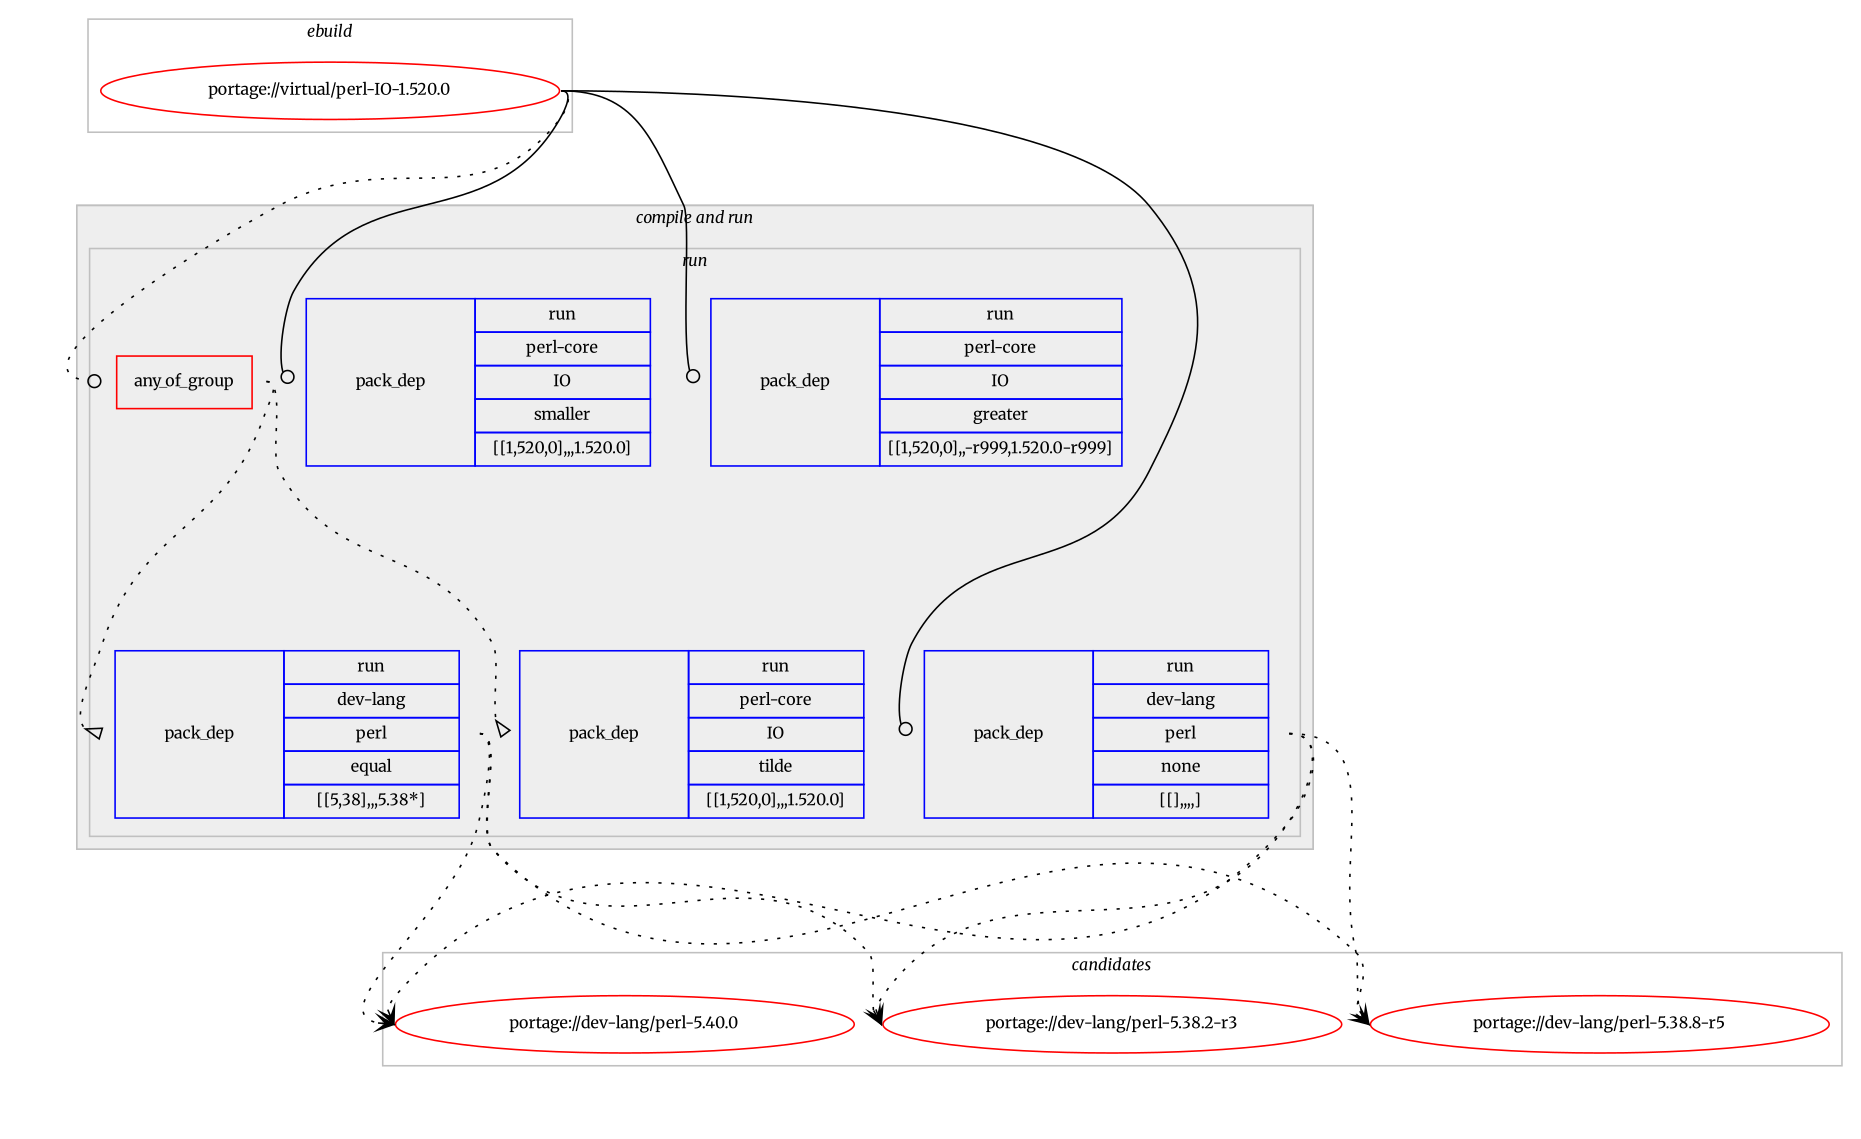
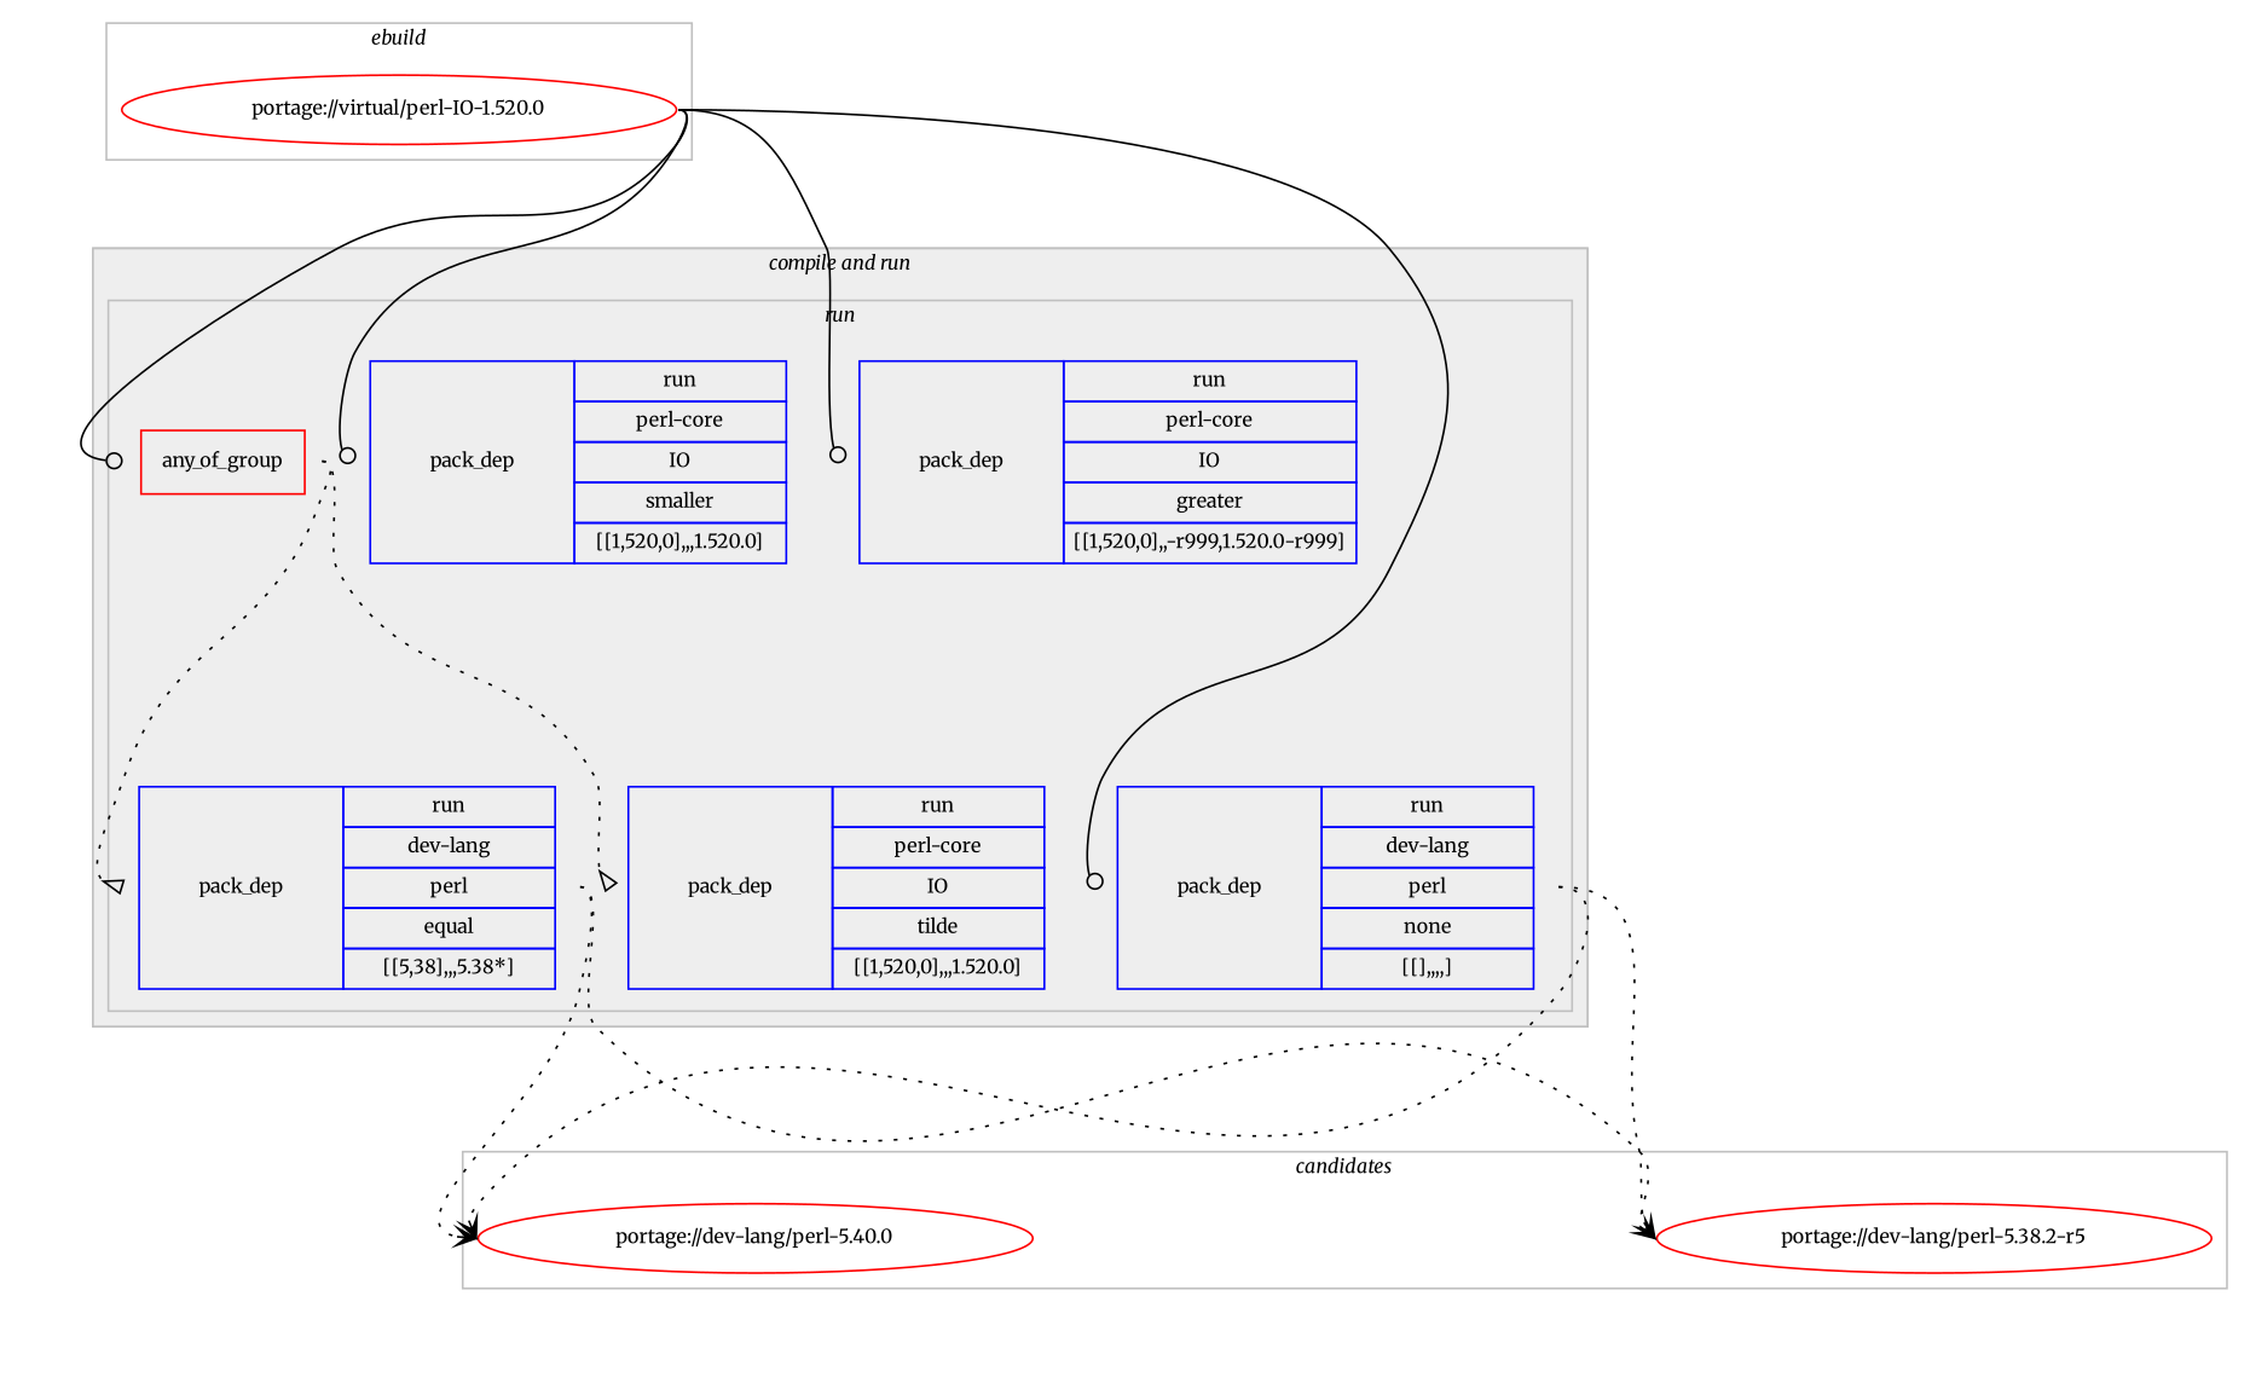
  digraph {
    compound=true
    concentrate=true
    fontname=Merriweather
    fontsize=10
    newrank=true
    rankdir=TB
    ranksep=1.5
    node [color=red fontname=Merriweather fontsize=10 shape=none]
    edge [arrowhead=vee fontname=Merriweather headport=w style=dotted tailport=e weight=20]
    n1 [label="portage://virtual/perl-IO-1.520.0" width=4 shape=""]
    n2 [color=blue label=<<TABLE BORDER="0" CELLBORDER="1" CELLSPACING="0" CELLPADDING="4" WIDTH="220"><TR><TD ROWSPAN="6" CELLPADDING="30">pack_dep</TD></TR><TR><TD WIDTH="110">run</TD></TR><TR><TD>dev-lang</TD></TR><TR><TD>perl</TD></TR><TR><TD>equal</TD></TR><TR><TD>[[5,38],,,5.38*]</TD></TR></TABLE>>]
    n3 [color=blue label=<<TABLE BORDER="0" CELLBORDER="1" CELLSPACING="0" CELLPADDING="4" WIDTH="220"><TR><TD ROWSPAN="6" CELLPADDING="30">pack_dep</TD></TR><TR><TD WIDTH="110">run</TD></TR><TR><TD>perl-core</TD></TR><TR><TD>IO</TD></TR><TR><TD>tilde</TD></TR><TR><TD>[[1,520,0],,,1.520.0]</TD></TR></TABLE>>]
    n4 [label=<<TABLE BORDER="0" CELLBORDER="1" CELLSPACING="0" CELLPADDING="4"><TR><TD CELLPADDING="10">any_of_group</TD></TR></TABLE>>]
    n5 [color=blue label=<<TABLE BORDER="0" CELLBORDER="1" CELLSPACING="0" CELLPADDING="4" WIDTH="220"><TR><TD ROWSPAN="6" CELLPADDING="30">pack_dep</TD></TR><TR><TD WIDTH="110">run</TD></TR><TR><TD>dev-lang</TD></TR><TR><TD>perl</TD></TR><TR><TD>none</TD></TR><TR><TD>[[],,,,]</TD></TR></TABLE>>]
    n6 [color=blue label=<<TABLE BORDER="0" CELLBORDER="1" CELLSPACING="0" CELLPADDING="4" WIDTH="220"><TR><TD ROWSPAN="6" CELLPADDING="30">pack_dep</TD></TR><TR><TD WIDTH="110">run</TD></TR><TR><TD>perl-core</TD></TR><TR><TD>IO</TD></TR><TR><TD>greater</TD></TR><TR><TD>[[1,520,0],,-r999,1.520.0-r999]</TD></TR></TABLE>>]
    n7 [color=blue label=<<TABLE BORDER="0" CELLBORDER="1" CELLSPACING="0" CELLPADDING="4" WIDTH="220"><TR><TD ROWSPAN="6" CELLPADDING="30">pack_dep</TD></TR><TR><TD WIDTH="110">run</TD></TR><TR><TD>perl-core</TD></TR><TR><TD>IO</TD></TR><TR><TD>smaller</TD></TR><TR><TD>[[1,520,0],,,1.520.0]</TD></TR></TABLE>>]
    n8 [label="portage://dev-lang/perl-5.40.0" width=4 shape=""]
-   n9 [label="portage://dev-lang/perl-5.38.8-r5" width=4 shape=""]
-   n10 [label="portage://dev-lang/perl-5.38.2-r3" width=4 shape=""]
+   n9 [label="portage://dev-lang/perl-5.38.2-r5" width=4 shape=""]
    subgraph cluster_1 {
      color=gray
      label=<<i>ebuild</i>>
      n1
    }
    subgraph cluster_2 {
      color=gray
      label=<<i>dependencies</i>>
      subgraph cluster_3 {
        color=gray
        fillcolor="#eeeeee"
        label=<<i>compile</i>>
        style=filled
      }
      subgraph cluster_4 {
        color=gray
        fillcolor="#eeeeee"
        label=<<i>compile and run</i>>
        style=filled
      }
      subgraph cluster_5 {
        color=gray
        fillcolor="#eeeeee"
        label=<<i>run</i>>
        style=filled
        subgraph sub_6 {
          color=gray
          fillcolor="#eeeeee"
          label=<<i>run</i>>
          style=filled
          n4
          subgraph sub_7 {
            color=gray
            fillcolor="#eeeeee"
            label=<<i>run</i>>
            style=filled
            n2
          }
          subgraph sub_8 {
            color=gray
            fillcolor="#eeeeee"
            label=<<i>run</i>>
            style=filled
            n3
          }
        }
        subgraph sub_9 {
          color=gray
          fillcolor="#eeeeee"
          label=<<i>run</i>>
          style=filled
          n5
        }
        subgraph sub_10 {
          color=gray
          fillcolor="#eeeeee"
          label=<<i>run</i>>
          style=filled
          n6
        }
        subgraph sub_11 {
          color=gray
          fillcolor="#eeeeee"
          label=<<i>run</i>>
          style=filled
          n7
        }
      }
    }
    subgraph cluster_12 {
      color=gray
      label=<<i>candidates</i>>
      rank=same
      subgraph sub_13 {
        color=black
        label=<<i>candidates</i>>
        nodesep=1
        rank=same
        n8
        n9
-       n10
      }
      subgraph sub_14 {
        color=black
        label=<<i>candidates</i>>
        nodesep=1
        rank=same
      }
      subgraph sub_15 {
        color=black
        label=<<i>candidates</i>>
        nodesep=1
        rank=same
        n8
        n9
-       n10
      }
      subgraph sub_16 {
        color=black
        label=<<i>candidates</i>>
        nodesep=1
        rank=same
      }
      subgraph sub_17 {
        color=black
        label=<<i>candidates</i>>
        nodesep=1
        rank=same
      }
    }
-   n1 -> n4 [arrowhead=odot]
+   n1 -> n4 [arrowhead=odot style=solid]
    n1 -> n5 [arrowhead=odot style=solid]
    n1 -> n6 [arrowhead=odot style=solid]
    n1 -> n7 [arrowhead=odot style=solid]
    n2 -> n8 [weight=100]
    n2 -> n9 [weight=100]
-   n2 -> n10 [weight=100]
    n4 -> n2 [arrowhead=oinv]
    n4 -> n3 [arrowhead=oinv]
    n5 -> n8 [weight=100]
    n5 -> n9 [weight=100]
-   n5 -> n10 [weight=100]
  }
